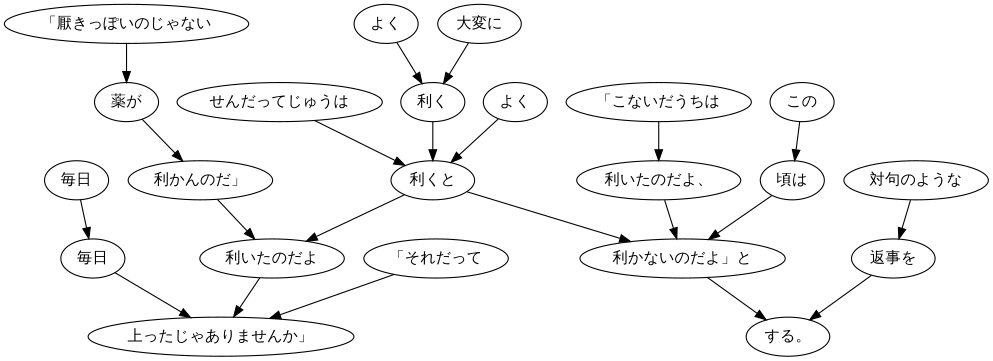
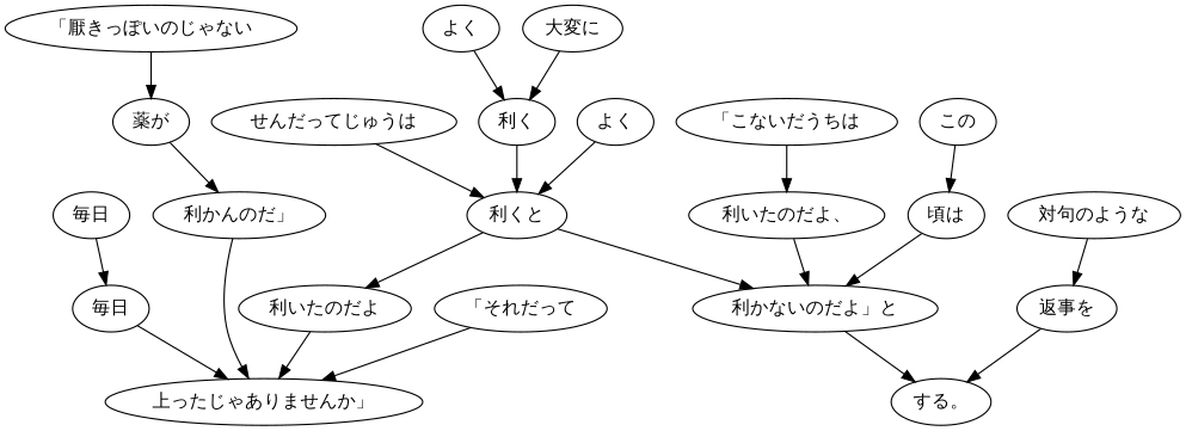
  digraph {
    fontname="Courier Prime"
    node [fontname="Courier Prime"]
    edge [fontname="Courier Prime"]
    n1 [label="「厭きっぽいのじゃない"]
    n2 [label="薬が"]
    n3 [label="利かんのだ」"]
    n4 [label="上ったじゃありませんか」"]
    n5 [label="「それだって"]
    n6 [label="せんだってじゅうは"]
    n7 [label="利くと"]
    n8 [label="利いたのだよ"]
    n9 [label="利かないのだよ」と"]
    n10 [label="大変に"]
    n11 [label="利く"]
    n12 [label="よく"]
    n13 [label="よく"]
    n14 [label="毎日"]
    n15 [label="毎日"]
    n16 [label="する。"]
    n17 [label="「こないだうちは"]
    n18 [label="利いたのだよ、"]
    n19 [label="この"]
    n20 [label="頃は"]
    n21 [label="対句のような"]
    n22 [label="返事を"]
    n1 -> n2
    n2 -> n3
-   n3 -> n8
+   n3 -> n4
    n5 -> n4
    n6 -> n7
    n7 -> n8
    n7 -> n9
    n8 -> n4
    n9 -> n16
    n10 -> n11
    n11 -> n7
    n12 -> n11
    n13 -> n7
    n14 -> n15
    n15 -> n4
    n17 -> n18
    n18 -> n9
    n19 -> n20
    n20 -> n9
    n21 -> n22
    n22 -> n16
  }
